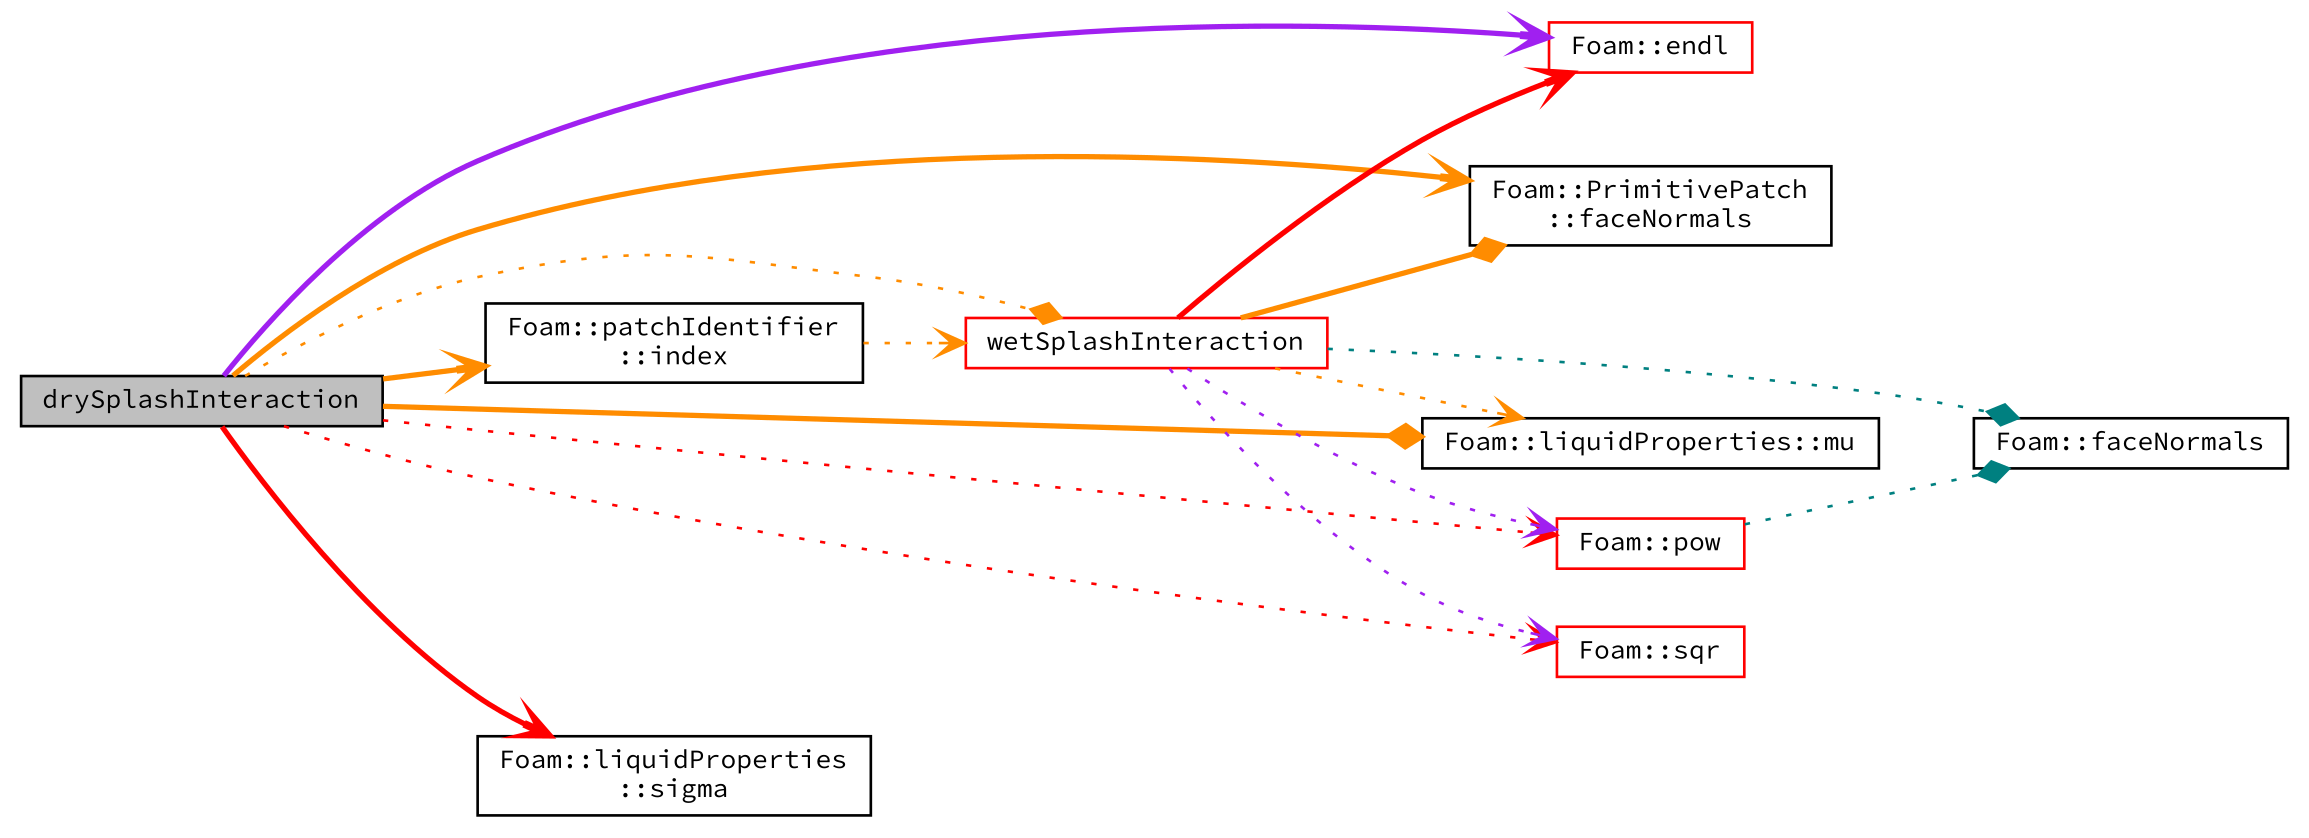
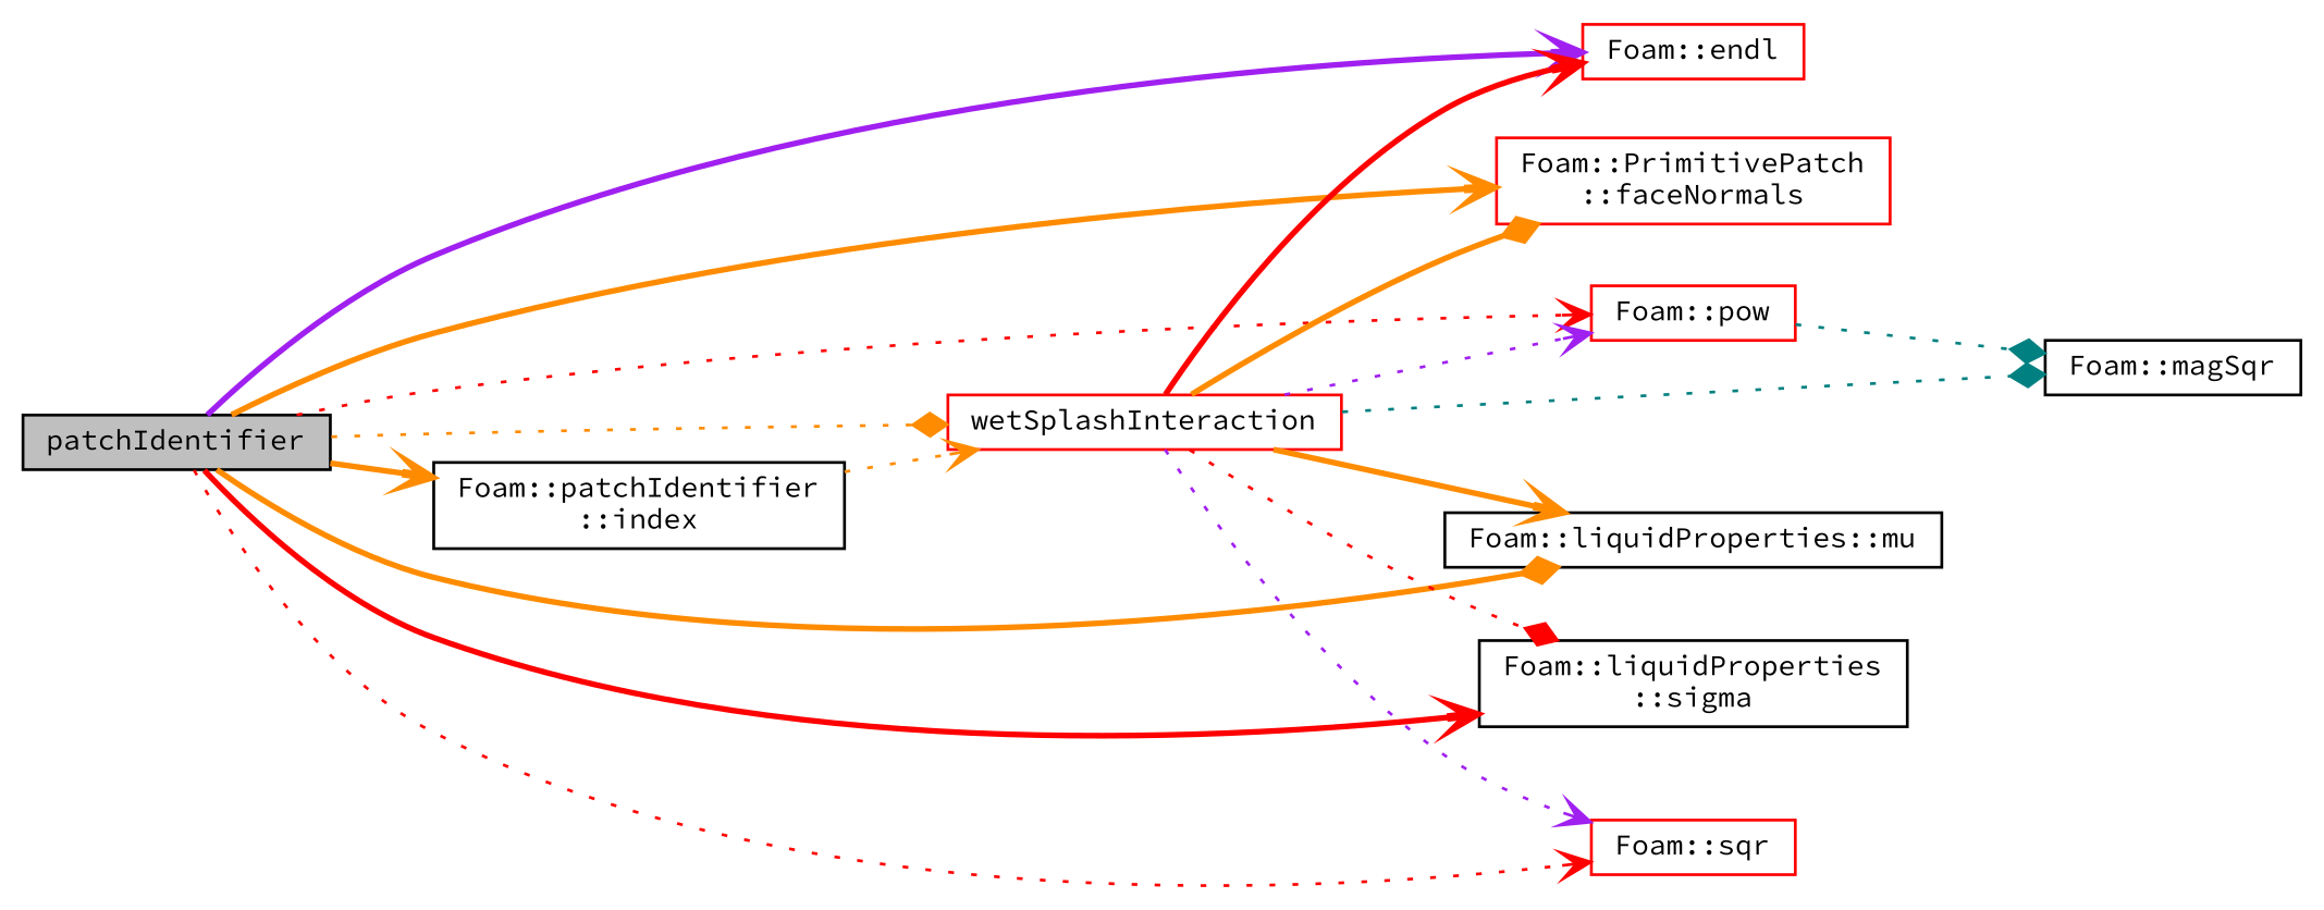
  digraph {
    fontname="Source Code Pro"
    rankdir=LR
    node [color=black fontname="Source Code Pro" fontsize=10 shape=record]
    edge [arrowhead=vee color=darkorange fontname="Source Code Pro" fontsize=10 labelfontname=Helvetica labelfontsize=10 style=dotted]
-   n1 [fillcolor=grey75 fontcolor=black height=0.2 label=drySplashInteraction style=filled width=0.4]
+   n1 [fillcolor=grey75 fontcolor=black height=0.2 label=patchIdentifier style=filled width=0.4]
    n2 [color=red height=0.2 label="Foam::endl" width=0.4]
-   n3 [height=0.2 label="Foam::PrimitivePatch\l::faceNormals" width=0.4]
+   n3 [color=red height=0.2 label="Foam::PrimitivePatch\l::faceNormals" width=0.4]
    n4 [height=0.2 label="Foam::patchIdentifier\l::index" width=0.4]
    n5 [height=0.2 label="Foam::liquidProperties::mu" width=0.4]
    n6 [color=red height=0.2 label="Foam::pow" width=0.4]
    n7 [height=0.2 label="Foam::liquidProperties\l::sigma" width=0.4]
    n8 [color=red height=0.2 label="Foam::sqr" width=0.4]
    n9 [color=red height=0.2 label=wetSplashInteraction width=0.4]
-   n10 [height=0.2 label="Foam::faceNormals" width=0.4]
+   n10 [height=0.2 label="Foam::magSqr" width=0.4]
    n1 -> n2 [color=purple style=bold]
    n1 -> n3 [style=bold]
    n1 -> n4 [style=bold]
    n1 -> n5 [arrowhead=diamond style=bold]
    n1 -> n6 [color=red]
    n1 -> n7 [color=red style=bold]
    n1 -> n8 [color=red]
    n1 -> n9 [arrowhead=diamond]
    n4 -> n9
    n6 -> n10 [arrowhead=diamond color=teal]
    n9 -> n2 [color=red style=bold]
    n9 -> n3 [arrowhead=diamond style=bold]
-   n9 -> n5
+   n9 -> n5 [style=bold]
    n9 -> n6 [color=purple]
+   n9 -> n7 [arrowhead=diamond color=red]
    n9 -> n8 [color=purple]
    n9 -> n10 [arrowhead=diamond color=teal]
  }
